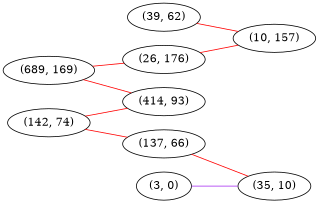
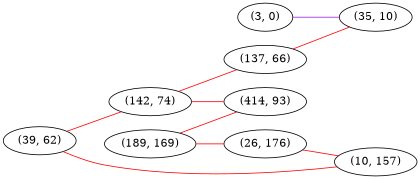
  graph {
    rankdir=LR
    edge [color=red weight=1]
    n1 [label="(39, 62)"]
    "(142, 74)"
    "(10, 157)"
    "(137, 66)"
    n5 [label="(414, 93)"]
    n6 [label="(35, 10)"]
-   "(189, 169)" [label="(689, 169)"]
+   "(189, 169)"
    "(26, 176)"
    n9 [label="(3, 0)"]
+   n1 -- "(142, 74)"
    n1 -- "(10, 157)"
    "(142, 74)" -- "(137, 66)"
    "(142, 74)" -- n5
    "(137, 66)" -- n6
    "(189, 169)" -- n5
    "(189, 169)" -- "(26, 176)"
    "(26, 176)" -- "(10, 157)"
    n9 -- n6 [color=purple weight=4]
  }
